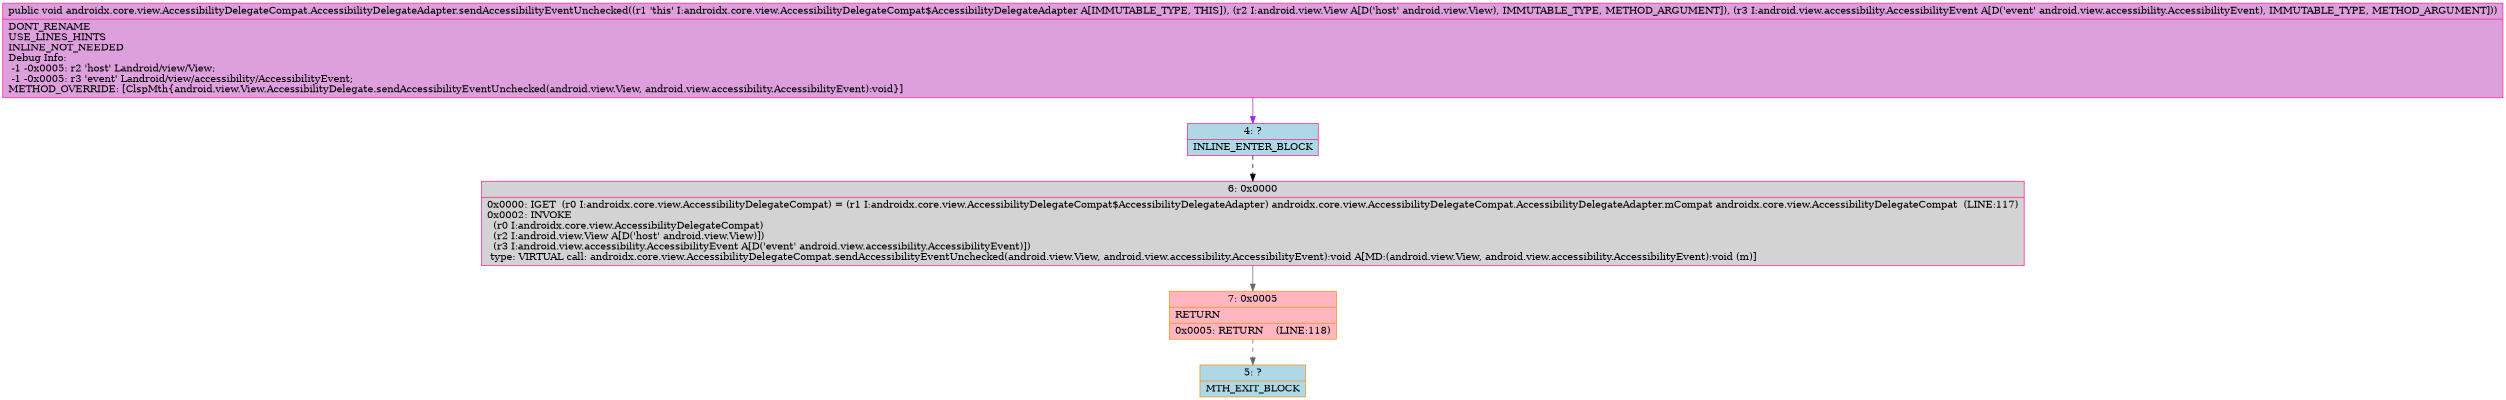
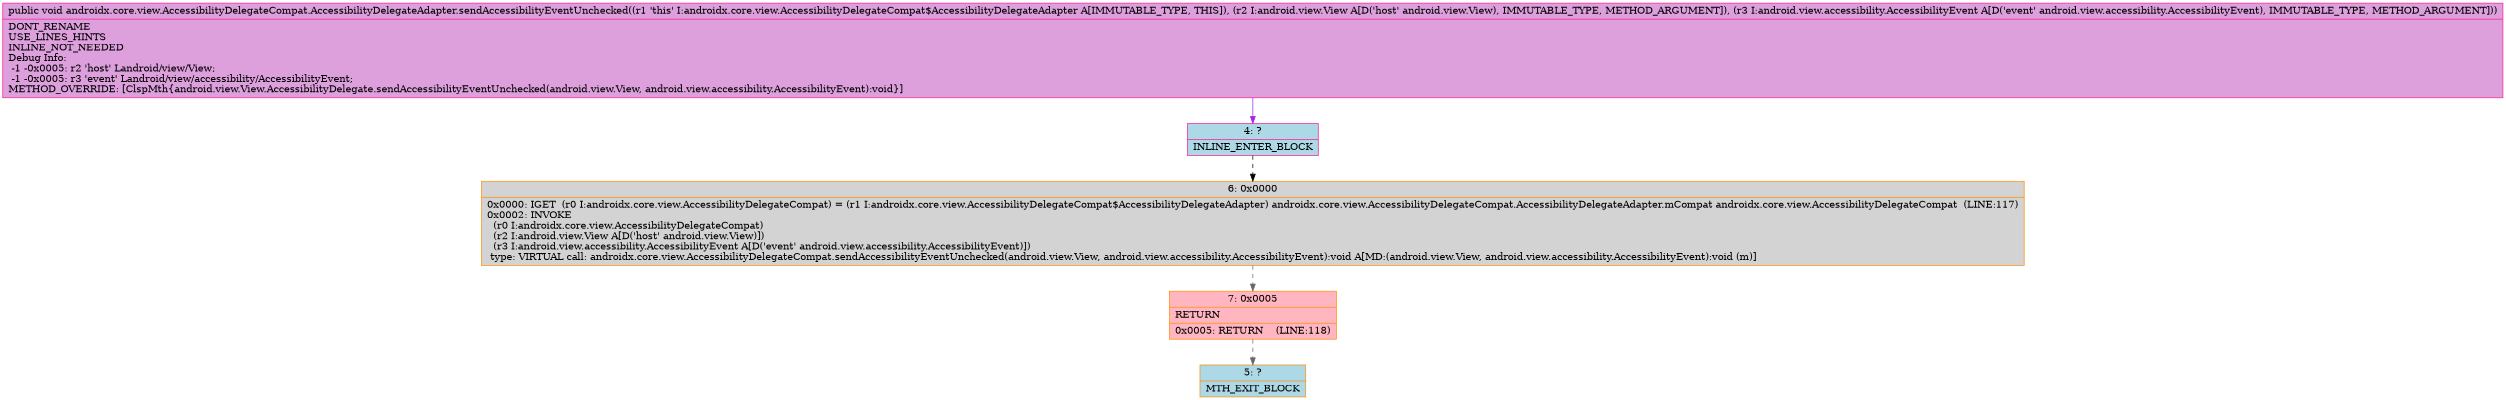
  digraph {
    node [color=darkorange fillcolor=lightblue shape=record style=filled]
    edge [color=gray40 style=dashed]
    n1 [color=deeppink label="{4\:\ ?|INLINE_ENTER_BLOCK\l}"]
-   n2 [color=deeppink fillcolor=lightgrey label="{6\:\ 0x0000|0x0000: IGET  (r0 I:androidx.core.view.AccessibilityDelegateCompat) = (r1 I:androidx.core.view.AccessibilityDelegateCompat$AccessibilityDelegateAdapter) androidx.core.view.AccessibilityDelegateCompat.AccessibilityDelegateAdapter.mCompat androidx.core.view.AccessibilityDelegateCompat  (LINE:117)\l0x0002: INVOKE  \l  (r0 I:androidx.core.view.AccessibilityDelegateCompat)\l  (r2 I:android.view.View A[D('host' android.view.View)])\l  (r3 I:android.view.accessibility.AccessibilityEvent A[D('event' android.view.accessibility.AccessibilityEvent)])\l type: VIRTUAL call: androidx.core.view.AccessibilityDelegateCompat.sendAccessibilityEventUnchecked(android.view.View, android.view.accessibility.AccessibilityEvent):void A[MD:(android.view.View, android.view.accessibility.AccessibilityEvent):void (m)]\l}"]
+   n2 [fillcolor=lightgrey label="{6\:\ 0x0000|0x0000: IGET  (r0 I:androidx.core.view.AccessibilityDelegateCompat) = (r1 I:androidx.core.view.AccessibilityDelegateCompat$AccessibilityDelegateAdapter) androidx.core.view.AccessibilityDelegateCompat.AccessibilityDelegateAdapter.mCompat androidx.core.view.AccessibilityDelegateCompat  (LINE:117)\l0x0002: INVOKE  \l  (r0 I:androidx.core.view.AccessibilityDelegateCompat)\l  (r2 I:android.view.View A[D('host' android.view.View)])\l  (r3 I:android.view.accessibility.AccessibilityEvent A[D('event' android.view.accessibility.AccessibilityEvent)])\l type: VIRTUAL call: androidx.core.view.AccessibilityDelegateCompat.sendAccessibilityEventUnchecked(android.view.View, android.view.accessibility.AccessibilityEvent):void A[MD:(android.view.View, android.view.accessibility.AccessibilityEvent):void (m)]\l}"]
    n3 [fillcolor=lightpink label="{7\:\ 0x0005|RETURN\l|0x0005: RETURN    (LINE:118)\l}"]
    n4 [label="{5\:\ ?|MTH_EXIT_BLOCK\l}"]
    n5 [color=deeppink fillcolor=plum label="{public void androidx.core.view.AccessibilityDelegateCompat.AccessibilityDelegateAdapter.sendAccessibilityEventUnchecked((r1 'this' I:androidx.core.view.AccessibilityDelegateCompat$AccessibilityDelegateAdapter A[IMMUTABLE_TYPE, THIS]), (r2 I:android.view.View A[D('host' android.view.View), IMMUTABLE_TYPE, METHOD_ARGUMENT]), (r3 I:android.view.accessibility.AccessibilityEvent A[D('event' android.view.accessibility.AccessibilityEvent), IMMUTABLE_TYPE, METHOD_ARGUMENT]))  | DONT_RENAME\lUSE_LINES_HINTS\lINLINE_NOT_NEEDED\lDebug Info:\l  \-1 \-0x0005: r2 'host' Landroid\/view\/View;\l  \-1 \-0x0005: r3 'event' Landroid\/view\/accessibility\/AccessibilityEvent;\lMETHOD_OVERRIDE: [ClspMth\{android.view.View.AccessibilityDelegate.sendAccessibilityEventUnchecked(android.view.View, android.view.accessibility.AccessibilityEvent):void\}]\l}"]
    n1 -> n2 [color=black]
-   n2 -> n3 [style=solid]
+   n2 -> n3
    n3 -> n4
    n5 -> n1 [color=purple style=solid]
  }
